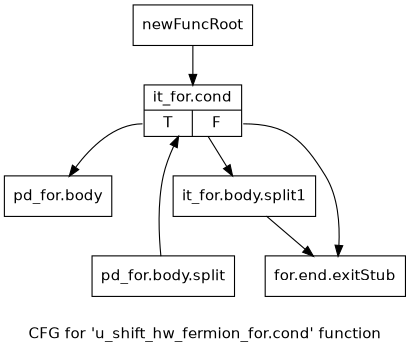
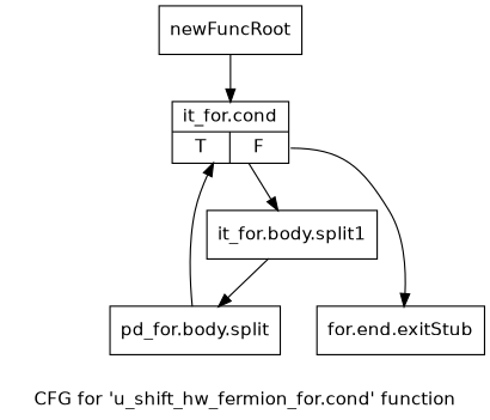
  digraph {
    fontname="DejaVu Sans"
    label="CFG for 'u_shift_hw_fermion_for.cond' function"
    node [fontname="DejaVu Sans" shape=record]
    edge [fontname="DejaVu Sans"]
    n1 [label="{newFuncRoot}"]
    n2 [label="{it_for.cond|{<s0>T|<s1>F}}"]
    n3 [label="{for.end.exitStub}"]
-   n4 [label="{pd_for.body}"]
    n5 [label="{it_for.body.split1}"]
    n6 [label="{pd_for.body.split}"]
    n1 -> n2
    n2 -> n3 [tailport=s1]
-   n2 -> n4 [tailport=s0]
    n2 -> n5
-   n5 -> n3
+   n5 -> n6
    n6 -> n2
  }
